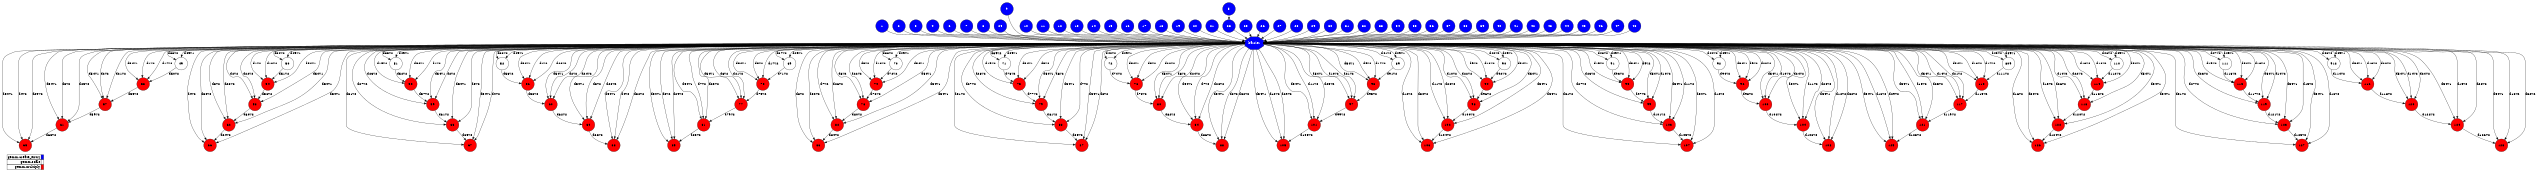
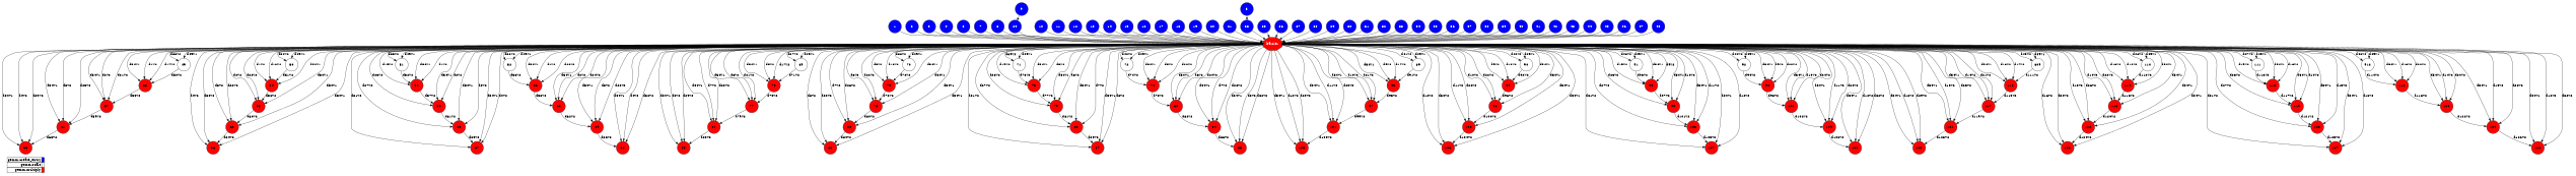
  digraph {
    labeljust=l
    rankdir=TB
    node [fillcolor="#ff0000" fontcolor="#000000" shape=circle style=filled]
    1 [fillcolor="#0000ff" fontcolor="#ffffff" height=0.75]
-   n2 [fillcolor="#0000ff" fontcolor="#FFFFFF" height=0.75 label=barrier shape=octagon]
+   n2 [fontcolor="#FFFFFF" height=0.75 label=barrier shape=octagon]
    2 [fillcolor="#0000ff" fontcolor="#ffffff" height=0.75]
    3 [fillcolor="#0000ff" fontcolor="#ffffff" height=0.75]
    4 [fillcolor="#0000ff" fontcolor="#ffffff" height=0.75]
    5 [fillcolor="#0000ff" fontcolor="#ffffff" height=0.75]
    6 [fillcolor="#0000ff" fontcolor="#ffffff" height=0.75]
    7 [fillcolor="#0000ff" fontcolor="#ffffff" height=0.75]
    8 [fillcolor="#0000ff" fontcolor="#ffffff" height=0.75]
    9 [fillcolor="#0000ff" fontcolor="#ffffff" height=0.75]
    10 [fillcolor="#0000ff" fontcolor="#ffffff" height=0.75]
    11 [fillcolor="#0000ff" fontcolor="#ffffff" height=0.75]
    12 [fillcolor="#0000ff" fontcolor="#ffffff" height=0.75]
    13 [fillcolor="#0000ff" fontcolor="#ffffff" height=0.75]
    14 [fillcolor="#0000ff" fontcolor="#ffffff" height=0.75]
    15 [fillcolor="#0000ff" fontcolor="#ffffff" height=0.75]
    16 [fillcolor="#0000ff" fontcolor="#ffffff" height=0.75]
    17 [fillcolor="#0000ff" fontcolor="#ffffff" height=0.75]
    18 [fillcolor="#0000ff" fontcolor="#ffffff" height=0.75]
    19 [fillcolor="#0000ff" fontcolor="#ffffff" height=0.75]
    20 [fillcolor="#0000ff" fontcolor="#ffffff" height=0.75]
    21 [fillcolor="#0000ff" fontcolor="#ffffff" height=0.75]
    23 [fillcolor="#0000ff" fontcolor="#ffffff" height=0.75]
    24 [fillcolor="#0000ff" fontcolor="#ffffff" height=0.75]
    25 [fillcolor="#0000ff" fontcolor="#ffffff" height=0.75]
    26 [fillcolor="#0000ff" fontcolor="#ffffff" height=0.75]
    27 [fillcolor="#0000ff" fontcolor="#ffffff" height=0.75]
    28 [fillcolor="#0000ff" fontcolor="#ffffff" height=0.75]
    29 [fillcolor="#0000ff" fontcolor="#ffffff" height=0.75]
    30 [fillcolor="#0000ff" fontcolor="#ffffff" height=0.75]
    31 [fillcolor="#0000ff" fontcolor="#ffffff" height=0.75]
    32 [fillcolor="#0000ff" fontcolor="#ffffff" height=0.75]
    33 [fillcolor="#0000ff" fontcolor="#ffffff" height=0.75]
    34 [fillcolor="#0000ff" fontcolor="#ffffff" height=0.75]
    35 [fillcolor="#0000ff" fontcolor="#ffffff" height=0.75]
    36 [fillcolor="#0000ff" fontcolor="#ffffff" height=0.75]
    37 [fillcolor="#0000ff" fontcolor="#ffffff" height=0.75]
    38 [fillcolor="#0000ff" fontcolor="#ffffff" height=0.75]
    39 [fillcolor="#0000ff" fontcolor="#ffffff" height=0.75]
    40 [fillcolor="#0000ff" fontcolor="#ffffff" height=0.75]
    41 [fillcolor="#0000ff" fontcolor="#ffffff" height=0.75]
    42 [fillcolor="#0000ff" fontcolor="#ffffff" height=0.75]
    43 [fillcolor="#0000ff" fontcolor="#ffffff" height=0.75]
    44 [fillcolor="#0000ff" fontcolor="#ffffff" height=0.75]
    45 [fillcolor="#0000ff" fontcolor="#ffffff" height=0.75]
    46 [fillcolor="#0000ff" fontcolor="#ffffff" height=0.75]
    47 [fillcolor="#0000ff" fontcolor="#ffffff" height=0.75]
    48 [fillcolor="#0000ff" fontcolor="#ffffff" height=0.75]
    49 [fillcolor="#ffffff" height=0.75]
    50 [fillcolor="#ffffff" height=0.75]
    51 [fillcolor="#ffffff" height=0.75]
    52 [fillcolor="#ffffff" height=0.75]
    53 [height=0.75]
    54 [height=0.75]
    55 [height=0.75]
    56 [height=0.75]
    57 [height=0.75]
    58 [height=0.75]
    59 [height=0.75]
    60 [height=0.75]
    61 [height=0.75]
    62 [height=0.75]
    63 [height=0.75]
    64 [height=0.75]
    65 [height=0.75]
    66 [height=0.75]
    67 [height=0.75]
    68 [height=0.75]
    69 [fillcolor="#ffffff" height=0.75]
    70 [fillcolor="#ffffff" height=0.75]
    71 [fillcolor="#ffffff" height=0.75]
    72 [fillcolor="#ffffff" height=0.75]
    73 [height=0.75]
    74 [height=0.75]
    75 [height=0.75]
    76 [height=0.75]
    77 [height=0.75]
    78 [height=0.75]
    79 [height=0.75]
    80 [height=0.75]
    81 [height=0.75]
    82 [height=0.75]
    83 [height=0.75]
    84 [height=0.75]
    85 [height=0.75]
    86 [height=0.75]
    87 [height=0.75]
    88 [height=0.75]
    89 [fillcolor="#ffffff" height=0.75]
    90 [fillcolor="#ffffff" height=0.75]
    91 [fillcolor="#ffffff" height=0.75]
    92 [fillcolor="#ffffff" height=0.75]
    93 [height=0.75]
    94 [height=0.75]
    95 [height=0.75]
    96 [height=0.75]
    97 [height=0.75]
    98 [height=0.75]
    99 [height=0.75]
    100 [height=0.75]
    101 [height=0.75]
    102 [height=0.75]
    103 [height=0.75]
    104 [height=0.75]
    105 [height=0.75]
    106 [height=0.75]
    107 [height=0.75]
    108 [height=0.75]
    n109 [fillcolor="#ffffff" height=0.75 label=809]
    110 [fillcolor="#ffffff" height=0.75]
    111 [fillcolor="#ffffff" height=0.75]
    n112 [fillcolor="#ffffff" height=0.75 label=912]
    113 [height=0.75]
    114 [height=0.75]
    115 [height=0.75]
    116 [height=0.75]
    117 [height=0.75]
    118 [height=0.75]
    119 [height=0.75]
    120 [height=0.75]
    121 [height=0.75]
    122 [height=0.75]
    123 [height=0.75]
    124 [height=0.75]
    125 [height=0.75]
    126 [height=0.75]
    127 [height=0.75]
    128 [height=0.75]
    n129 [height=0.75 label=<       <table border="0" cellpadding="2" cellspacing="0" cellborder="1"> <tr> <td align="right">gemm.create_entry</td> <td bgcolor="#0000ff">&nbsp;</td> </tr> <tr> <td align="right">gemm.scale</td> <td bgcolor="#ffffff">&nbsp;</td> </tr> <tr> <td align="right">gemm.multiply</td> <td bgcolor="#ff0000">&nbsp;</td> </tr>       </table>     > shape=plaintext fillcolor="" fontcolor="" style=""]
    subgraph sub_1 {
      ranksep=0.20
      1
      n2
      2
      3
      4
      5
      6
      7
      8
      9
      10
      11
      12
      13
      14
      15
      16
      17
      18
      19
      20
      21
      23
      24
      25
      26
      27
      28
      29
      30
      31
      32
      33
      34
      35
      36
      37
      38
      39
      40
      41
      42
      43
      44
      45
      46
      47
      48
      49
      50
      51
      52
      53
      54
      55
      56
      57
      58
      59
      60
      61
      62
      63
      64
      65
      66
      67
      68
      69
      70
      71
      72
      73
      74
      75
      76
      77
      78
      79
      80
      81
      82
      83
      84
      85
      86
      87
      88
      89
      90
      91
      92
      93
      94
      95
      96
      97
      98
      99
      100
      101
      102
      103
      104
      105
      106
      107
      108
      n109
      110
      111
      n112
      113
      114
      115
      116
      117
      118
      119
      120
      121
      122
      123
      124
      125
      126
      127
      128
    }
    subgraph sub_2 {
      label=Legend
      rank=sink
      ranksep=0.20
      n129
    }
    1 -> n2
    n2 -> 49 [label=d33v2]
    n2 -> 49 [label=d49v1]
    n2 -> 50 [label=d34v2]
    n2 -> 50 [label=d49v1]
    n2 -> 51 [label=d35v2]
    n2 -> 51 [label=d49v1]
    n2 -> 52 [label=d36v2]
    n2 -> 52 [label=d49v1]
    n2 -> 53 [label=d54v1]
    n2 -> 53 [label=d1v2]
    n2 -> 53 [label=d17v2]
    n2 -> 54 [label=d54v1]
    n2 -> 54 [label=d1v2]
    n2 -> 54 [label=d18v2]
    n2 -> 55 [label=d54v1]
    n2 -> 55 [label=d1v2]
    n2 -> 55 [label=d19v2]
    n2 -> 56 [label=d54v1]
    n2 -> 56 [label=d1v2]
    n2 -> 56 [label=d20v2]
    n2 -> 57 [label=d54v1]
    n2 -> 57 [label=d2v2]
    n2 -> 57 [label=d21v2]
    n2 -> 58 [label=d54v1]
    n2 -> 58 [label=d2v2]
    n2 -> 58 [label=d22v2]
    n2 -> 59 [label=d54v1]
    n2 -> 59 [label=d2v2]
    n2 -> 59 [label=d23v2]
    n2 -> 60 [label=d54v1]
    n2 -> 60 [label=d2v2]
    n2 -> 60 [label=d24v2]
    n2 -> 61 [label=d54v1]
    n2 -> 61 [label=d3v2]
    n2 -> 61 [label=d25v2]
    n2 -> 62 [label=d54v1]
    n2 -> 62 [label=d3v2]
    n2 -> 62 [label=d26v2]
    n2 -> 63 [label=d54v1]
    n2 -> 63 [label=d3v2]
    n2 -> 63 [label=d27v2]
    n2 -> 64 [label=d54v1]
    n2 -> 64 [label=d3v2]
    n2 -> 64 [label=d28v2]
    n2 -> 65 [label=d54v1]
    n2 -> 65 [label=d4v2]
    n2 -> 65 [label=d29v2]
    n2 -> 66 [label=d54v1]
    n2 -> 66 [label=d4v2]
    n2 -> 66 [label=d30v2]
    n2 -> 67 [label=d54v1]
    n2 -> 67 [label=d4v2]
    n2 -> 67 [label=d31v2]
    n2 -> 68 [label=d54v1]
    n2 -> 68 [label=d4v2]
    n2 -> 68 [label=d32v2]
    n2 -> 69 [label=d37v2]
    n2 -> 69 [label=d49v1]
    n2 -> 70 [label=d38v2]
    n2 -> 70 [label=d49v1]
    n2 -> 71 [label=d39v2]
    n2 -> 71 [label=d49v1]
    n2 -> 72 [label=d40v2]
    n2 -> 72 [label=d49v1]
    n2 -> 73 [label=d54v1]
    n2 -> 73 [label=d5v2]
    n2 -> 73 [label=d17v2]
    n2 -> 74 [label=d54v1]
    n2 -> 74 [label=d5v2]
    n2 -> 74 [label=d18v2]
    n2 -> 75 [label=d54v1]
    n2 -> 75 [label=d5v2]
    n2 -> 75 [label=d19v2]
    n2 -> 76 [label=d54v1]
    n2 -> 76 [label=d5v2]
    n2 -> 76 [label=d20v2]
    n2 -> 77 [label=d54v1]
    n2 -> 77 [label=d6v2]
    n2 -> 77 [label=d21v2]
    n2 -> 78 [label=d54v1]
    n2 -> 78 [label=d6v2]
    n2 -> 78 [label=d22v2]
    n2 -> 79 [label=d54v1]
    n2 -> 79 [label=d6v2]
    n2 -> 79 [label=d23v2]
    n2 -> 80 [label=d54v1]
    n2 -> 80 [label=d6v2]
    n2 -> 80 [label=d24v2]
    n2 -> 81 [label=d54v1]
    n2 -> 81 [label=d7v2]
    n2 -> 81 [label=d25v2]
    n2 -> 82 [label=d54v1]
    n2 -> 82 [label=d7v2]
    n2 -> 82 [label=d26v2]
    n2 -> 83 [label=d54v1]
    n2 -> 83 [label=d7v2]
    n2 -> 83 [label=d27v2]
    n2 -> 84 [label=d54v1]
    n2 -> 84 [label=d7v2]
    n2 -> 84 [label=d28v2]
    n2 -> 85 [label=d54v1]
    n2 -> 85 [label=d8v2]
    n2 -> 85 [label=d29v2]
    n2 -> 86 [label=d54v1]
    n2 -> 86 [label=d8v2]
    n2 -> 86 [label=d30v2]
    n2 -> 87 [label=d54v1]
    n2 -> 87 [label=d8v2]
    n2 -> 87 [label=d31v2]
    n2 -> 88 [label=d54v1]
    n2 -> 88 [label=d8v2]
    n2 -> 88 [label=d32v2]
    n2 -> 89 [label=d41v2]
    n2 -> 89 [label=d49v1]
    n2 -> 90 [label=d42v2]
    n2 -> 90 [label=d49v1]
    n2 -> 91 [label=d43v2]
    n2 -> 91 [label=d49v1]
    n2 -> 92 [label=d44v2]
    n2 -> 92 [label=d49v1]
    n2 -> 93 [label=d54v1]
    n2 -> 93 [label=d9v2]
    n2 -> 93 [label=d17v2]
    n2 -> 94 [label=d54v1]
    n2 -> 94 [label=d9v2]
    n2 -> 94 [label=d18v2]
    n2 -> 95 [label=d54v1]
    n2 -> 95 [label=d9v2]
    n2 -> 95 [label=d19v2]
    n2 -> 96 [label=d54v1]
    n2 -> 96 [label=d9v2]
    n2 -> 96 [label=d20v2]
    n2 -> 97 [label=d54v1]
    n2 -> 97 [label=d10v2]
    n2 -> 97 [label=d21v2]
    n2 -> 98 [label=d54v1]
    n2 -> 98 [label=d10v2]
    n2 -> 98 [label=d22v2]
    n2 -> 99 [label=d54v1]
    n2 -> 99 [label=d10v2]
    n2 -> 99 [label=d23v2]
    n2 -> 100 [label=d54v1]
    n2 -> 100 [label=d10v2]
    n2 -> 100 [label=d24v2]
    n2 -> 101 [label=d54v1]
    n2 -> 101 [label=d11v2]
    n2 -> 101 [label=d25v2]
    n2 -> 102 [label=d54v1]
    n2 -> 102 [label=d11v2]
    n2 -> 102 [label=d26v2]
    n2 -> 103 [label=d54v1]
    n2 -> 103 [label=d11v2]
    n2 -> 103 [label=d27v2]
    n2 -> 104 [label=d54v1]
    n2 -> 104 [label=d11v2]
    n2 -> 104 [label=d28v2]
    n2 -> 105 [label=d54v1]
    n2 -> 105 [label=d12v2]
    n2 -> 105 [label=d29v2]
    n2 -> 106 [label=d54v1]
    n2 -> 106 [label=d12v2]
    n2 -> 106 [label=d30v2]
    n2 -> 107 [label=d54v1]
    n2 -> 107 [label=d12v2]
    n2 -> 107 [label=d31v2]
    n2 -> 108 [label=d54v1]
    n2 -> 108 [label=d12v2]
    n2 -> 108 [label=d32v2]
    n2 -> n109 [label=d45v2]
    n2 -> n109 [label=d49v1]
    n2 -> 110 [label=d46v2]
    n2 -> 110 [label=d49v1]
    n2 -> 111 [label=d47v2]
    n2 -> 111 [label=d49v1]
    n2 -> n112 [label=d48v2]
    n2 -> n112 [label=d49v1]
    n2 -> 113 [label=d54v1]
    n2 -> 113 [label=d13v2]
    n2 -> 113 [label=d17v2]
    n2 -> 114 [label=d54v1]
    n2 -> 114 [label=d13v2]
    n2 -> 114 [label=d18v2]
    n2 -> 115 [label=d54v1]
    n2 -> 115 [label=d13v2]
    n2 -> 115 [label=d19v2]
    n2 -> 116 [label=d54v1]
    n2 -> 116 [label=d13v2]
    n2 -> 116 [label=d20v2]
    n2 -> 117 [label=d54v1]
    n2 -> 117 [label=d14v2]
    n2 -> 117 [label=d21v2]
    n2 -> 118 [label=d54v1]
    n2 -> 118 [label=d14v2]
    n2 -> 118 [label=d22v2]
    n2 -> 119 [label=d54v1]
    n2 -> 119 [label=d14v2]
    n2 -> 119 [label=d23v2]
    n2 -> 120 [label=d54v1]
    n2 -> 120 [label=d14v2]
    n2 -> 120 [label=d24v2]
    n2 -> 121 [label=d54v1]
    n2 -> 121 [label=d15v2]
    n2 -> 121 [label=d25v2]
    n2 -> 122 [label=d54v1]
    n2 -> 122 [label=d15v2]
    n2 -> 122 [label=d26v2]
    n2 -> 123 [label=d54v1]
    n2 -> 123 [label=d15v2]
    n2 -> 123 [label=d27v2]
    n2 -> 124 [label=d54v1]
    n2 -> 124 [label=d15v2]
    n2 -> 124 [label=d28v2]
    n2 -> 125 [label=d54v1]
    n2 -> 125 [label=d16v2]
    n2 -> 125 [label=d29v2]
    n2 -> 126 [label=d54v1]
    n2 -> 126 [label=d16v2]
    n2 -> 126 [label=d30v2]
    n2 -> 127 [label=d54v1]
    n2 -> 127 [label=d16v2]
    n2 -> 127 [label=d31v2]
    n2 -> 128 [label=d54v1]
    n2 -> 128 [label=d16v2]
    n2 -> 128 [label=d32v2]
    2 -> n2
    3 -> n2
    4 -> n2
    5 -> 23
    6 -> n2
    7 -> n2
    8 -> n2
-   9 -> n2
+   9 -> 24
    10 -> n2
    11 -> n2
    12 -> n2
    13 -> n2
    14 -> n2
    15 -> n2
    16 -> n2
    17 -> n2
    18 -> n2
    19 -> n2
    20 -> n2
    21 -> n2
    23 -> n2
    24 -> n2
    25 -> n2
    26 -> n2
    27 -> n2
    28 -> n2
    29 -> n2
    30 -> n2
    31 -> n2
    32 -> n2
    33 -> n2
    34 -> n2
    35 -> n2
    36 -> n2
    37 -> n2
    38 -> n2
    39 -> n2
    40 -> n2
    41 -> n2
    42 -> n2
    43 -> n2
    44 -> n2
    45 -> n2
    46 -> n2
    47 -> n2
    48 -> n2
    49 -> 53 [label=d50v2]
    50 -> 54 [label=d51v2]
    51 -> 55 [label=d52v2]
    52 -> 56 [label=d53v2]
    53 -> 57 [label=d55v2]
    54 -> 58 [label=d56v2]
    55 -> 59 [label=d57v2]
    56 -> 60 [label=d58v2]
    57 -> 61 [label=d59v2]
    58 -> 62 [label=d60v2]
    59 -> 63 [label=d61v2]
    60 -> 64 [label=d62v2]
    61 -> 65 [label=d63v2]
    62 -> 66 [label=d64v2]
    63 -> 67 [label=d65v2]
    64 -> 68 [label=d66v2]
    69 -> 73 [label=d71v2]
    70 -> 74 [label=d72v2]
    71 -> 75 [label=d73v2]
    72 -> 76 [label=d74v2]
    73 -> 77 [label=d75v2]
    74 -> 78 [label=d76v2]
    75 -> 79 [label=d77v2]
    76 -> 80 [label=d78v2]
    77 -> 81 [label=d79v2]
    78 -> 82 [label=d80v2]
    79 -> 83 [label=d81v2]
    80 -> 84 [label=d82v2]
    81 -> 85 [label=d83v2]
    82 -> 86 [label=d84v2]
    83 -> 87 [label=d85v2]
    84 -> 88 [label=d86v2]
    89 -> 93 [label=d91v2]
    90 -> 94 [label=d92v2]
    91 -> 95 [label=d93v2]
    92 -> 96 [label=d94v2]
    93 -> 97 [label=d95v2]
    94 -> 98 [label=d96v2]
    95 -> 99 [label=d97v2]
    96 -> 100 [label=d98v2]
    97 -> 101 [label=d99v2]
    98 -> 102 [label=d100v2]
    99 -> 103 [label=d101v2]
    100 -> 104 [label=d102v2]
    101 -> 105 [label=d103v2]
    102 -> 106 [label=d104v2]
    103 -> 107 [label=d105v2]
    104 -> 108 [label=d106v2]
    n109 -> 113 [label=d111v2]
    110 -> 114 [label=d112v2]
    111 -> 115 [label=d113v2]
    n112 -> 116 [label=d114v2]
    113 -> 117 [label=d115v2]
    114 -> 118 [label=d116v2]
    115 -> 119 [label=d117v2]
    116 -> 120 [label=d118v2]
    117 -> 121 [label=d119v2]
    118 -> 122 [label=d120v2]
    119 -> 123 [label=d121v2]
    120 -> 124 [label=d122v2]
    121 -> 125 [label=d123v2]
    122 -> 126 [label=d124v2]
    123 -> 127 [label=d125v2]
    124 -> 128 [label=d126v2]
  }
